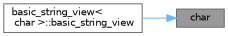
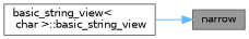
  digraph {
    rankdir=RL
    node [fontname=Helvetica fontsize=10 shape=box style=filled]
-   n1 [color=gray40 fillcolor=grey60 fontcolor=black height=0.2 label=char width=0.4]
+   n1 [color=gray40 fillcolor=grey60 fontcolor=black height=0.2 label=narrow width=0.4]
    n2 [color=grey40 fillcolor=white height=0.2 label="basic_string_view\<\l char \>::basic_string_view" width=0.4]
    n1 -> n2 [color=steelblue1 dir=back fontname=Helvetica fontsize=10 labelfontname=Helvetica labelfontsize=10 style=solid]
  }
